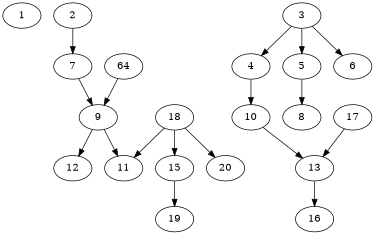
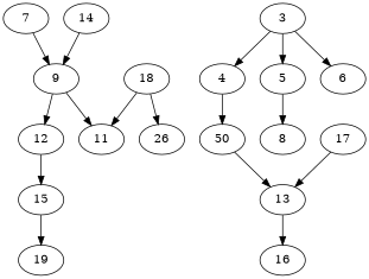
  digraph {
    node [alpha=0.19]
-   1 [alpha=0.15 expect_size=92396444198353648]
-   2 [alpha=0.03 expect_size=37001680125952000000]
    7 [expect_size=376965299362496320]
    9 [alpha=0.16 expect_size=2894116609844679]
    11 [alpha=0.00 expect_size=192802265026311225344]
    12 [alpha=0.05 expect_size=4371824276915881]
    3 [expect_size=1473173782528000000]
    4 [expect_size=1088386783298972]
    5 [alpha=0.01 expect_size=9496478404458168]
    6 [alpha=0.14 expect_size=7604885894605641]
-   10 [alpha=0.01 expect_size=8794212665377666]
+   10 [alpha=0.01 expect_size=8794212665377666 label=50]
    8 [alpha=0.16 expect_size=32413415669606907904]
    13 [alpha=0.12 expect_size=6782086592753470]
    16 [alpha=0.16 expect_size=43433838247936000000]
    15 [alpha=0.03 expect_size=6301441493760126]
-   14 [alpha=0.17 expect_size=1083488728009743 label=64]
+   14 [alpha=0.17 expect_size=1083488728009743]
    18 [alpha=0.18 expect_size=1061209310756864000]
-   20 [expect_size=2628277360289692]
+   20 [expect_size=2628277360289692 label=26]
    19 [alpha=0.13 expect_size=696559249933008]
    17 [alpha=0.08 expect_size=2200109401203828]
-   2 -> 7
    7 -> 9
    9 -> 11
    9 -> 12
-   18 -> 15
+   12 -> 15
    3 -> 4
    3 -> 5
    3 -> 6
    4 -> 10
    5 -> 8
    10 -> 13
    13 -> 16
    15 -> 19
    14 -> 9
    18 -> 11
    18 -> 20
    17 -> 13
  }
